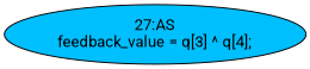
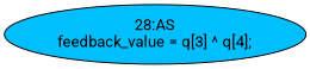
  strict digraph {
    fontname=Roboto
-   n1 [ast="<pyverilog.vparser.ast.Assign object at 0x7fd71e2c5750>" def_var="['feedback_value']" fillcolor=deepskyblue label="27:AS\nfeedback_value = q[3] ^ q[4];" statements="[]" style=filled typ=Assign use_var="['q', 'q']" fontname=Roboto]
+   n1 [ast="<pyverilog.vparser.ast.Assign object at 0x7fd71e2c5750>" def_var="['feedback_value']" fillcolor=deepskyblue label="28:AS\nfeedback_value = q[3] ^ q[4];" statements="[]" style=filled typ=Assign use_var="['q', 'q']" fontname=Roboto]
  }
